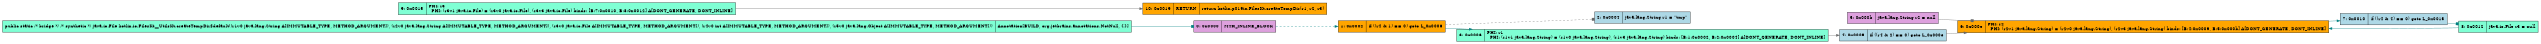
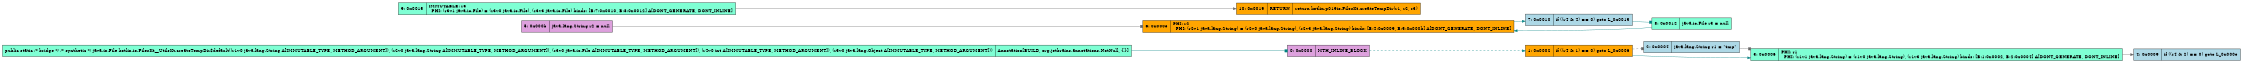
  digraph {
    rankdir=LR
    node [fillcolor=aquamarine shape=record style=filled]
    edge [arrowhead=normal color=teal]
    n1 [fillcolor=plum label="{0\:\ 0x0000|MTH_INLINE_BLOCK\l}"]
    n2 [fillcolor=orange label="{1\:\ 0x0002|if ((r4 & 1) == 0) goto L_0x0006\l}"]
    n3 [fillcolor=lightblue label="{2\:\ 0x0004|java.lang.String r1 = \"tmp\"\l}"]
    n4 [label="{3\:\ 0x0006|PHI: r1 \l  PHI: (r1v1 java.lang.String) = (r1v0 java.lang.String), (r1v3 java.lang.String) binds: [B:1:0x0002, B:2:0x0004] A[DONT_GENERATE, DONT_INLINE]\l}"]
    n5 [fillcolor=lightblue label="{4\:\ 0x0009|if ((r4 & 2) == 0) goto L_0x000e\l}"]
    n6 [fillcolor=orange label="{6\:\ 0x000e|PHI: r2 \l  PHI: (r2v1 java.lang.String) = (r2v0 java.lang.String), (r2v3 java.lang.String) binds: [B:4:0x0009, B:5:0x000b] A[DONT_GENERATE, DONT_INLINE]\l}"]
    n7 [fillcolor=plum label="{5\:\ 0x000b|java.lang.String r2 = null\l}"]
    n8 [fillcolor=lightblue label="{7\:\ 0x0010|if ((r4 & 4) == 0) goto L_0x0015\l}"]
    n9 [label="{8\:\ 0x0012|java.io.File r3 = null\l}"]
-   n10 [label="{9\:\ 0x0015|PHI: r3 \l  PHI: (r3v1 java.io.File) = (r3v0 java.io.File), (r3v3 java.io.File) binds: [B:7:0x0010, B:8:0x0012] A[DONT_GENERATE, DONT_INLINE]\l}"]
+   n10 [label="{9\:\ 0x0015|IMMUTABLE: r3 \l  PHI: (r3v1 java.io.File) = (r3v0 java.io.File), (r3v3 java.io.File) binds: [B:7:0x0010, B:8:0x0012] A[DONT_GENERATE, DONT_INLINE]\l}"]
    n11 [fillcolor=orange label="{10\:\ 0x0019|RETURN\l|return kotlin.p019io.FilesKt.createTempDir(r1, r2, r3)\l}"]
    n12 [label="{public static \/* bridge *\/ \/* synthetic *\/ java.io.File kotlin.io.FilesKt__UtilsKt.createTempDir$default((r1v0 java.lang.String A[IMMUTABLE_TYPE, METHOD_ARGUMENT]), (r2v0 java.lang.String A[IMMUTABLE_TYPE, METHOD_ARGUMENT]), (r3v0 java.io.File A[IMMUTABLE_TYPE, METHOD_ARGUMENT]), (r4v0 int A[IMMUTABLE_TYPE, METHOD_ARGUMENT]), (r5v0 java.lang.Object A[IMMUTABLE_TYPE, METHOD_ARGUMENT]))  | Annotation[BUILD, org.jetbrains.annotations.NotNull, \{\}]\l}"]
    n1 -> n2 [style=dashed]
    n2 -> n3 [arrowhead=box color=gray40 style=dashed]
    n2 -> n4
+   n3 -> n4 [arrowhead=box color=gray40]
    n4 -> n5 [color=gray40]
-   n5 -> n6 [color=gray40]
    n6 -> n8
    n7 -> n6 [arrowhead=box color=gray40]
    n8 -> n9 [arrowhead=box style=solid]
    n9 -> n6
    n10 -> n11 [color=gray40]
    n12 -> n1 [arrowhead=box]
  }
